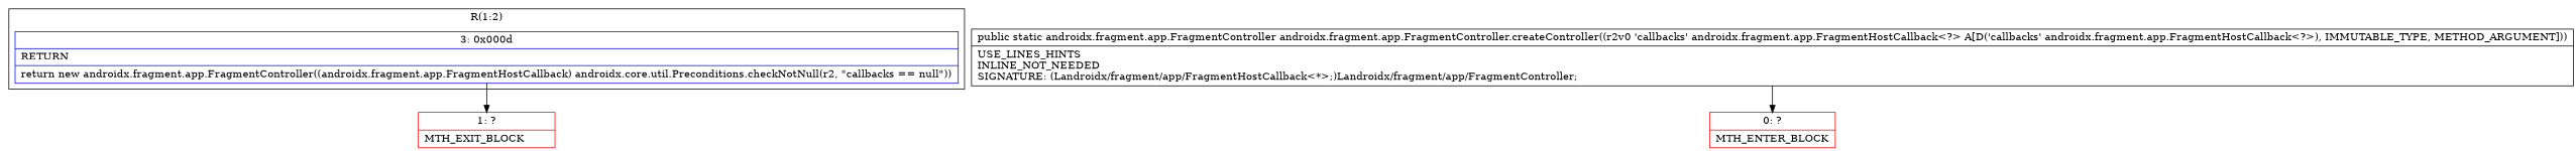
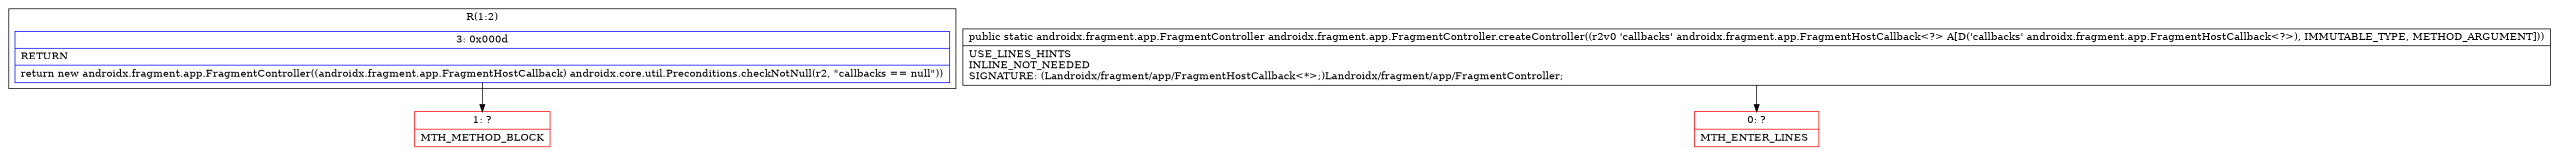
  digraph {
    node [color=red shape=record]
    n1 [color=blue label="{3\:\ 0x000d|RETURN\l|return new androidx.fragment.app.FragmentController((androidx.fragment.app.FragmentHostCallback) androidx.core.util.Preconditions.checkNotNull(r2, \"callbacks == null\"))\l}"]
-   n2 [label="{1\:\ ?|MTH_EXIT_BLOCK\l}"]
-   n3 [label="{0\:\ ?|MTH_ENTER_BLOCK\l}"]
+   n2 [label="{1\:\ ?|MTH_METHOD_BLOCK\l}"]
+   n3 [label="{0\:\ ?|MTH_ENTER_LINES\l}"]
    n4 [label="{public static androidx.fragment.app.FragmentController androidx.fragment.app.FragmentController.createController((r2v0 'callbacks' androidx.fragment.app.FragmentHostCallback\<?\> A[D('callbacks' androidx.fragment.app.FragmentHostCallback\<?\>), IMMUTABLE_TYPE, METHOD_ARGUMENT]))  | USE_LINES_HINTS\lINLINE_NOT_NEEDED\lSIGNATURE: (Landroidx\/fragment\/app\/FragmentHostCallback\<*\>;)Landroidx\/fragment\/app\/FragmentController;\l}" color=""]
    subgraph cluster_1 {
      label="R(1:2)"
      n1
    }
    n1 -> n2
    n4 -> n3
  }
